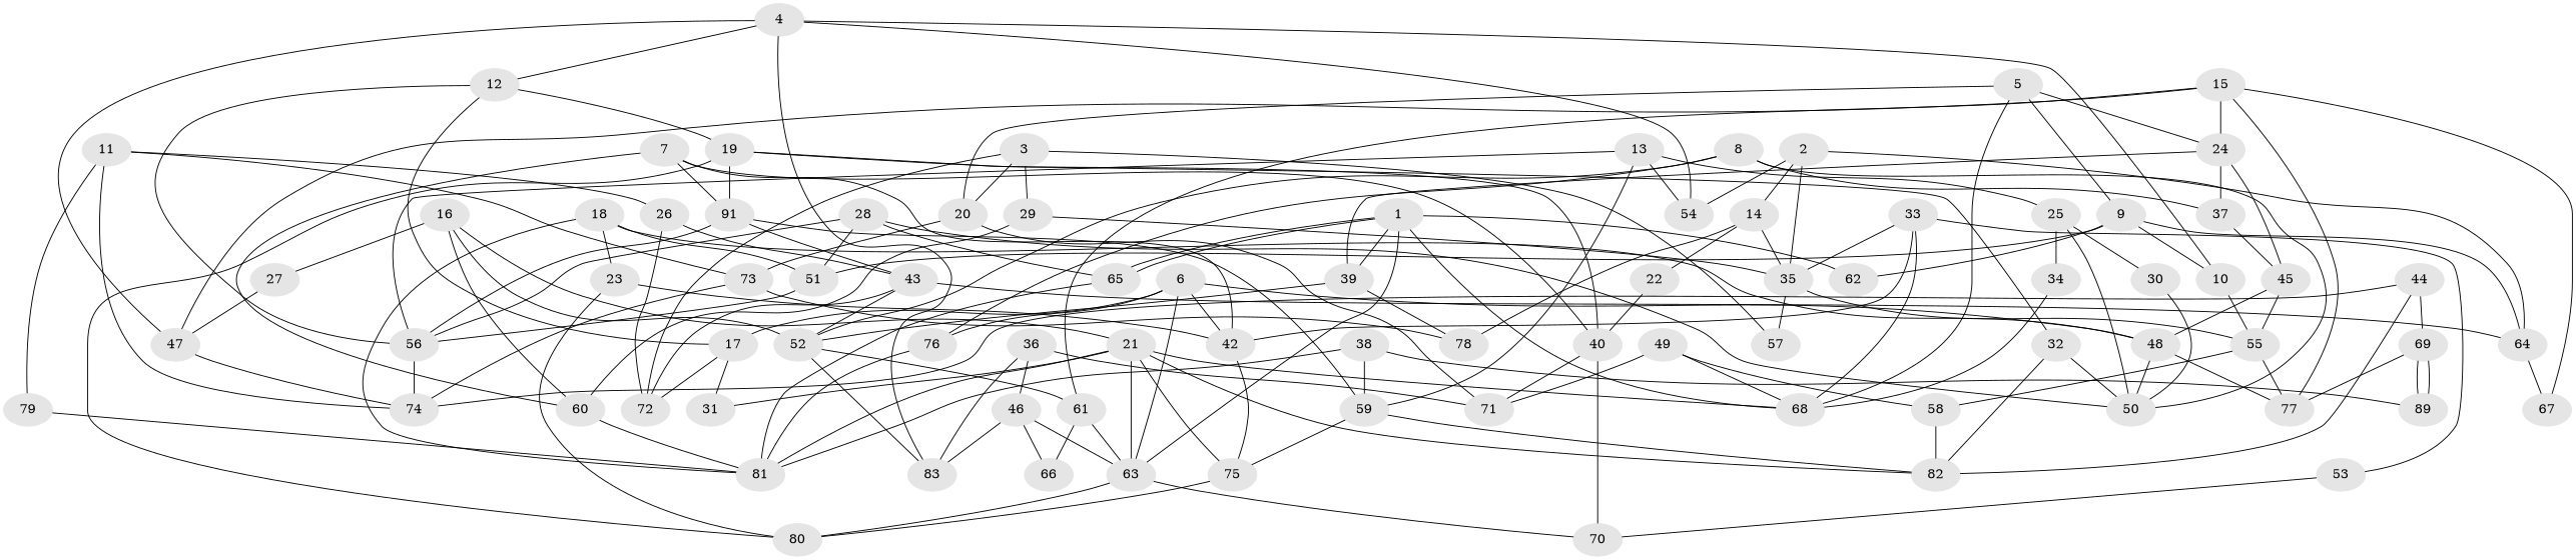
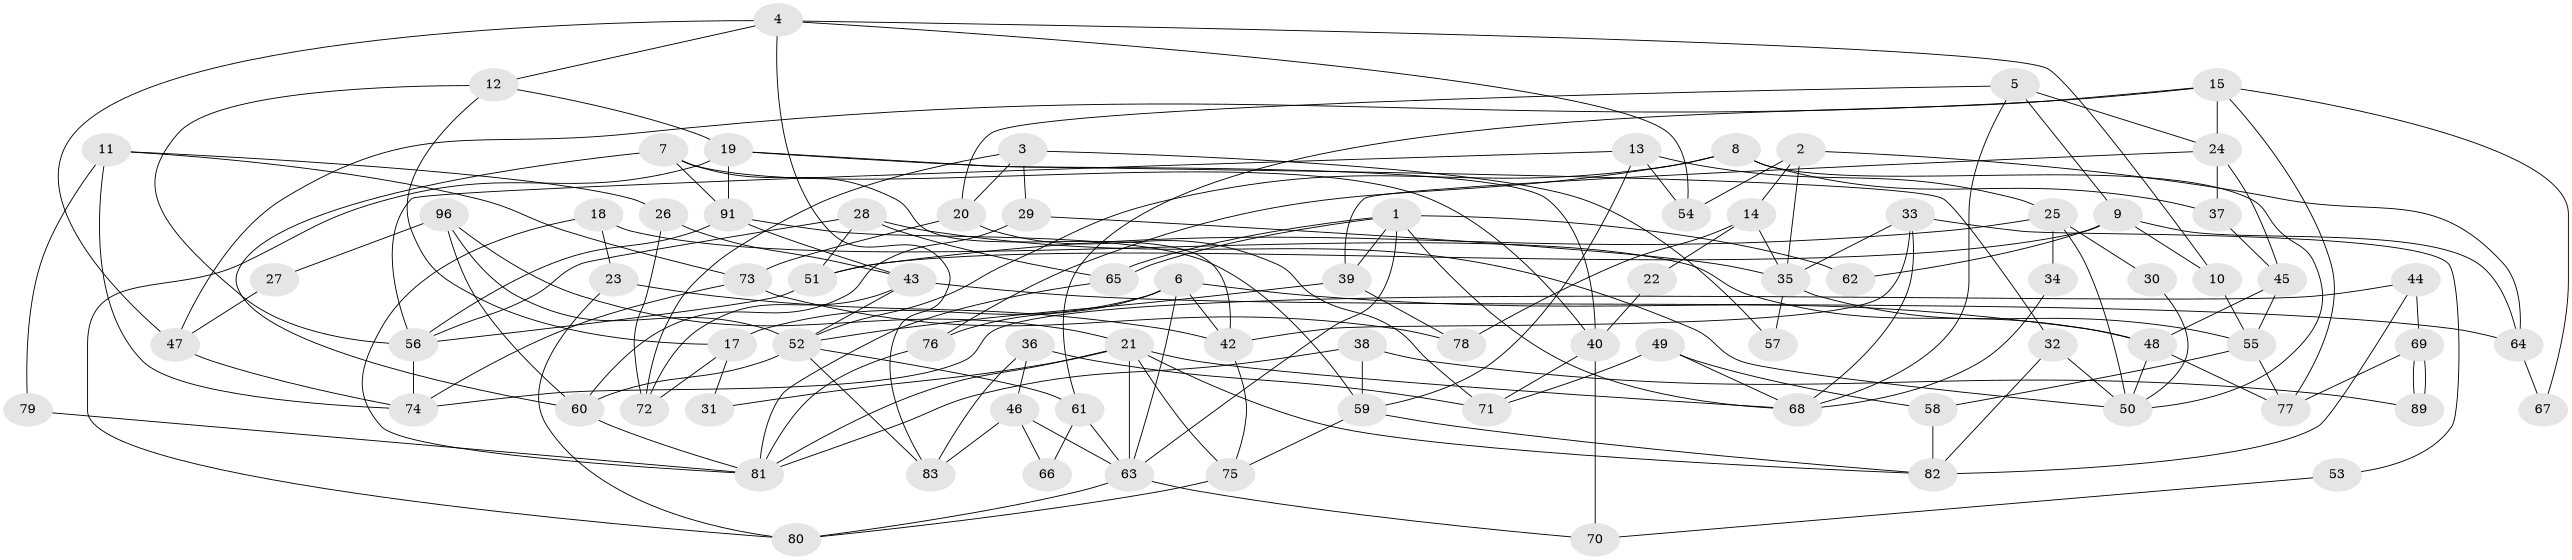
  graph {
    node [color=gray90 style=filled]
    1
    39
    62
    63
    65
    68
    52
    78
    80
    70
    81
    2
    14
    35
    54
    64
    22
    57
    55
    67
    3
    20
    29
    72
    73
    71
    60
    4
    10
    12
    47
    83
    17
    19
    56
    74
    5
    9
    24
    51
    37
    45
    6
    42
    48
    76
    31
    75
    50
    77
    7
    40
    n53 [label=91]
    59
    43
    8
    61
    58
    11
    26
    79
    32
    13
    25
    30
    34
    82
    15
    66
-   16
+   16 [label=96]
    21
    27
    18
    23
    28
    33
    53
    36
    46
    38
    n81 [label=89]
    44
    69
    49
    1 -- 39
    1 -- 62
    1 -- 63
    1 -- 65
    1 -- 65
    1 -- 68
    39 -- 52
    39 -- 78
    63 -- 80
    63 -- 70
    65 -- 81
+   52 -- 60
    52 -- 83
    52 -- 61
    2 -- 14
    2 -- 35
    2 -- 54
    2 -- 64
    14 -- 78
    14 -- 35
    14 -- 22
    35 -- 57
    35 -- 55
    64 -- 67
    22 -- 40
    55 -- 77
    55 -- 58
    3 -- 57
    3 -- 20
    3 -- 29
    3 -- 72
    20 -- 73
    20 -- 71
    29 -- 35
    29 -- 60
    73 -- 78
    73 -- 74
    60 -- 81
    4 -- 54
    4 -- 10
    4 -- 12
    4 -- 47
    4 -- 83
    10 -- 55
    12 -- 17
    12 -- 19
    12 -- 56
    47 -- 74
    17 -- 72
    17 -- 31
    19 -- 80
    19 -- 40
    19 -- n53
    19 -- 32
    56 -- 74
    5 -- 68
    5 -- 20
    5 -- 9
    5 -- 24
    9 -- 62
    9 -- 64
    9 -- 10
    9 -- 51
    24 -- 39
    24 -- 37
    24 -- 45
    51 -- 56
    37 -- 45
    45 -- 55
    45 -- 48
    6 -- 63
    6 -- 17
    6 -- 42
    6 -- 48
    6 -- 76
    42 -- 75
    48 -- 50
    48 -- 77
    76 -- 81
    75 -- 80
    7 -- 60
    7 -- 42
    7 -- 40
    7 -- n53
    40 -- 70
    40 -- 71
    n53 -- 56
    n53 -- 59
    n53 -- 43
    59 -- 75
    59 -- 82
    43 -- 52
    43 -- 64
    43 -- 72
    8 -- 52
    8 -- 37
    8 -- 76
    8 -- 50
    61 -- 63
    61 -- 66
    58 -- 82
    11 -- 73
    11 -- 74
    11 -- 26
    11 -- 79
    26 -- 72
    26 -- 43
    79 -- 81
    32 -- 50
    32 -- 82
    13 -- 54
    13 -- 56
    13 -- 59
    13 -- 25
-   18 -- 51
+   25 -- 51
    25 -- 50
    25 -- 30
    25 -- 34
    30 -- 50
    34 -- 68
    15 -- 67
    15 -- 47
    15 -- 24
    15 -- 77
    15 -- 61
    16 -- 52
    16 -- 60
    16 -- 21
    16 -- 27
    21 -- 63
    21 -- 68
    21 -- 81
    21 -- 31
    21 -- 75
    21 -- 82
    27 -- 47
    18 -- 81
    18 -- 48
    18 -- 23
    23 -- 80
    23 -- 42
    28 -- 65
    28 -- 56
    28 -- 51
    28 -- 50
    33 -- 68
    33 -- 35
    33 -- 42
    33 -- 53
    53 -- 70
    36 -- 71
    36 -- 83
    36 -- 46
    46 -- 63
    46 -- 83
    46 -- 66
    38 -- 81
    38 -- 59
    38 -- n81
    44 -- 74
    44 -- 82
    44 -- 69
    69 -- 77
    69 -- n81
    69 -- n81
    49 -- 68
    49 -- 71
    49 -- 58
  }
